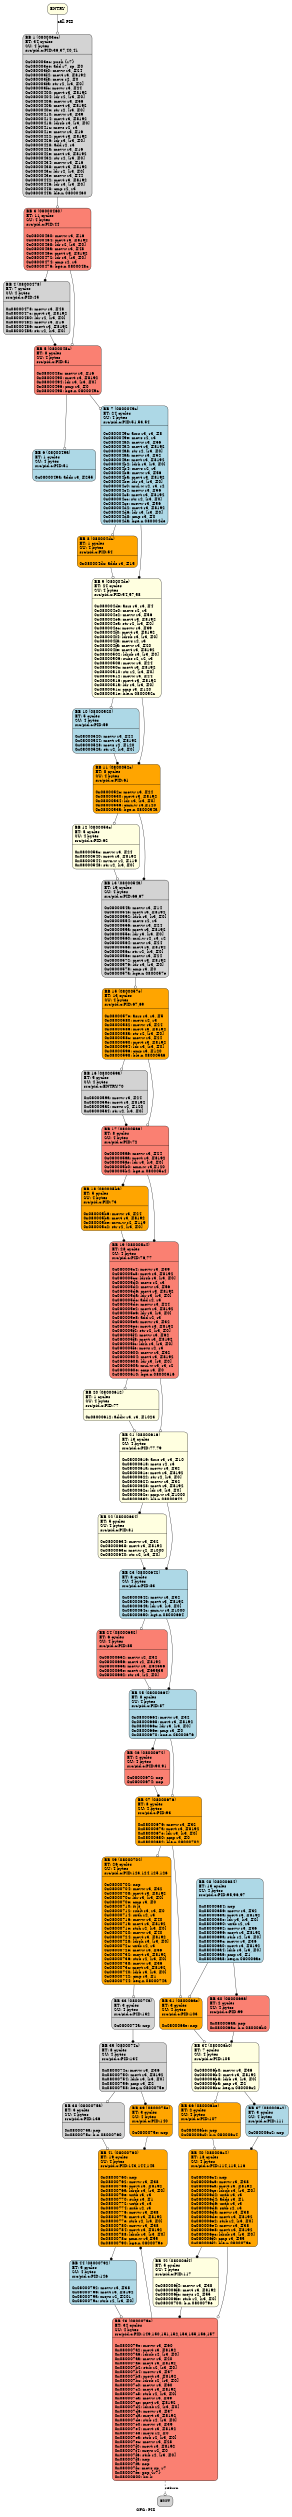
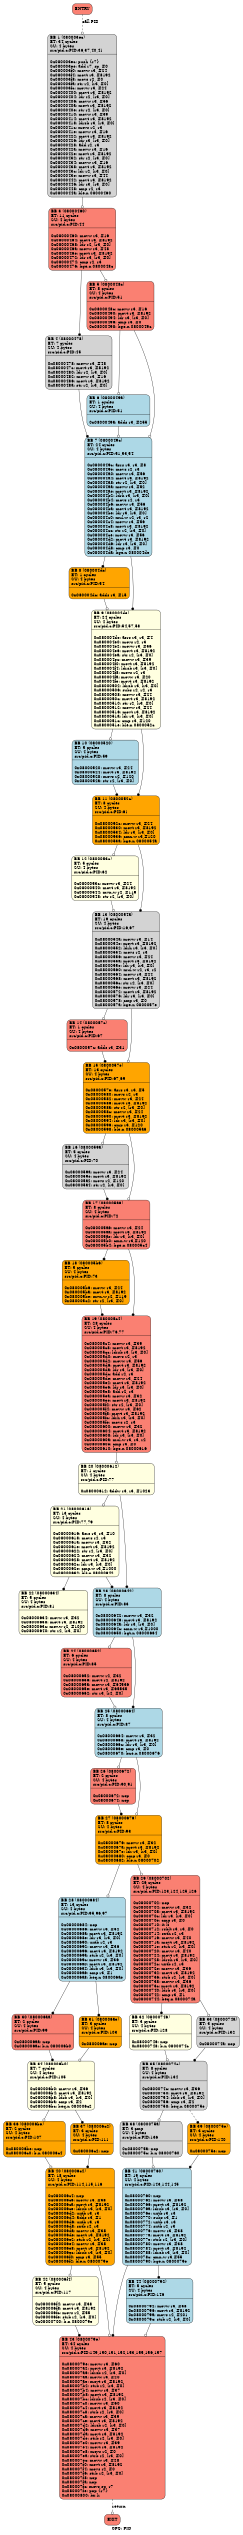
  digraph {
    bgcolor="#ffffff"
    fontname="DejaVu Serif"
    label="CFG: PID\l"
    node [bgcolor="#ffffff" fillcolor=salmon fontname="DejaVu Serif" shape=Mrecord style=filled]
    edge [arrowhead=odot fontname="DejaVu Serif"]
-   n1 [fillcolor=lightyellow height=0.51389 label="{ ENTRY}" width=0.94444]
+   n1 [height=0.51389 label="{ ENTRY}" width=0.94444]
    n2 [fillcolor=lightgrey height=7.75 label="{ BB 1 (080003ec)\lET: 34 cycles \lSU: 4 bytes \lsrc/pid.c:PID:36,37,40,41\l|\l0x080003ec:  push \{r7\}\l0x080003ee:  add r7, sp, #0\l0x080003f0:  movw r3, #24\l0x080003f4:  movt r3, #8192\l0x080003f8:  movs r2, #0\l0x080003fa:  str r2, [r3, #0]\l0x080003fc:  movw r3, #24\l0x08000400:  movt r3, #8192\l0x08000404:  ldr r2, [r3, #0]\l0x08000406:  movw r3, #56\l0x0800040a:  movt r3, #8192\l0x0800040e:  str r2, [r3, #0]\l0x08000410:  movw r3, #39\l0x08000414:  movt r3, #8192\l0x08000418:  ldrsb r3, [r3, #0]\l0x0800041c:  movs r2, r3\l0x0800041e:  movw r3, #16\l0x08000422:  movt r3, #8192\l0x08000426:  ldr r3, [r3, #0]\l0x08000428:  add r2, r3\l0x0800042a:  movw r3, #16\l0x0800042e:  movt r3, #8192\l0x08000432:  str r2, [r3, #0]\l0x08000434:  movw r3, #16\l0x08000438:  movt r3, #8192\l0x0800043c:  ldr r2, [r3, #0]\l0x0800043e:  movw r3, #44\l0x08000442:  movt r3, #8192\l0x08000446:  ldr r3, [r3, #0]\l0x08000448:  cmp r2, r3\l0x0800044a:  ble.n 08000460\l}" width=3.2917]
    n3 [height=2.9583 label="{ BB 3 (08000460)\lET: 11 cycles \lSU: 4 bytes \lsrc/pid.c:PID:44\l|\l0x08000460:  movw r3, #16\l0x08000464:  movt r3, #8192\l0x08000468:  ldr r2, [r3, #0]\l0x0800046a:  movw r3, #48\l0x0800046e:  movt r3, #8192\l0x08000472:  ldr r3, [r3, #0]\l0x08000474:  cmp r2, r3\l0x08000476:  bge.n 0800048c\l}" width=3.1944]
    n4 [fillcolor=lightgrey height=2.5417 label="{ BB 4 (08000478)\lET: 7 cycles \lSU: 4 bytes \lsrc/pid.c:PID:45\l|\l0x08000478:  movw r3, #48\l0x0800047c:  movt r3, #8192\l0x08000480:  ldr r2, [r3, #0]\l0x08000482:  movw r3, #16\l0x08000486:  movt r3, #8192\l0x0800048a:  str r2, [r3, #0]\l}" width=3.1667]
    n5 [height=2.3333 label="{ BB 5 (0800048c)\lET: 8 cycles \lSU: 4 bytes \lsrc/pid.c:PID:51\l|\l0x0800048c:  movw r3, #16\l0x08000490:  movt r3, #8192\l0x08000494:  ldr r3, [r3, #0]\l0x08000496:  cmp r3, #0\l0x08000498:  bge.n 0800049c\l}" width=3.1944]
    n6 [fillcolor=lightblue height=1.5 label="{ BB 6 (0800049a)\lET: 1 cycles\lSU: 4 bytes \lsrc/pid.c:PID:51\l|\l0x0800049a:  adds r3, #255\l}" width=3]
    n7 [fillcolor=lightblue height=5.6667 label="{ BB 7 (0800049c)\lET: 24 cycles \lSU: 4 bytes \lsrc/pid.c:PID:51,53,54\l|\l0x0800049c:  asrs r3, r3, #8\l0x0800049e:  movs r2, r3\l0x080004a0:  movw r3, #56\l0x080004a4:  movt r3, #8192\l0x080004a8:  str r2, [r3, #0]\l0x080004aa:  movw r3, #52\l0x080004ae:  movt r3, #8192\l0x080004b2:  ldrh r3, [r3, #0]\l0x080004b4:  movs r2, r3\l0x080004b6:  movw r3, #56\l0x080004ba:  movt r3, #8192\l0x080004be:  ldr r3, [r3, #0]\l0x080004c0:  mul.w r2, r3, r2\l0x080004c4:  movw r3, #56\l0x080004c8:  movt r3, #8192\l0x080004cc:  str r2, [r3, #0]\l0x080004ce:  movw r3, #56\l0x080004d2:  movt r3, #8192\l0x080004d6:  ldr r3, [r3, #0]\l0x080004d8:  cmp r3, #0\l0x080004da:  bge.n 080004de\l}" width=3.1944]
    n8 [fillcolor=orange height=1.5 label="{ BB 8 (080004dc)\lET: 1 cycles\lSU: 4 bytes \lsrc/pid.c:PID:54\l|\l0x080004dc:  adds r3, #15\l}" width=2.875]
    n9 [fillcolor=lightyellow height=5.6667 label="{ BB 9 (080004de)\lET: 24 cycles \lSU: 4 bytes \lsrc/pid.c:PID:54,57,58\l|\l0x080004de:  asrs r3, r3, #4\l0x080004e0:  movs r2, r3\l0x080004e2:  movw r3, #56\l0x080004e6:  movt r3, #8192\l0x080004ea:  str r2, [r3, #0]\l0x080004ec:  movw r3, #39\l0x080004f0:  movt r3, #8192\l0x080004f4:  ldrsb r3, [r3, #0]\l0x080004f8:  movs r2, r3\l0x080004fa:  movw r3, #20\l0x080004fe:  movt r3, #8192\l0x08000502:  ldrsb r3, [r3, #0]\l0x08000506:  subs r2, r2, r3\l0x08000508:  movw r3, #24\l0x0800050c:  movt r3, #8192\l0x08000510:  str r2, [r3, #0]\l0x08000512:  movw r3, #24\l0x08000516:  movt r3, #8192\l0x0800051a:  ldr r3, [r3, #0]\l0x0800051c:  cmp r3, #120\l0x0800051e:  ble.n 0800052c\l}" width=3.2917]
    n10 [fillcolor=lightblue height=2.125 label="{ BB 10 (08000520)\lET: 5 cycles \lSU: 4 bytes \lsrc/pid.c:PID:59\l|\l0x08000520:  movw r3, #24\l0x08000524:  movt r3, #8192\l0x08000528:  movs r2, #120\l0x0800052a:  str r2, [r3, #0]\l}" width=3.1667]
    n11 [fillcolor=orange height=2.3333 label="{ BB 11 (0800052c)\lET: 8 cycles \lSU: 4 bytes \lsrc/pid.c:PID:61\l|\l0x0800052c:  movw r3, #24\l0x08000530:  movt r3, #8192\l0x08000534:  ldr r3, [r3, #0]\l0x08000536:  cmn.w r3,#120\l0x0800053a:  bge.n 0800054a\l}" width=3.1944]
    n12 [fillcolor=lightyellow height=2.125 label="{ BB 12 (0800053c)\lET: 5 cycles \lSU: 4 bytes \lsrc/pid.c:PID:62\l|\l0x0800053c:  movw r3, #24\l0x08000540:  movt r3, #8192\l0x08000544:  mvn.w r2, #119\l0x08000548:  str r2, [r3, #0]\l}" width=3.1944]
-   n13 [fillcolor=lightgrey height=4.625 label="{ BB 13 (0800054a)\lET: 19 cycles \lSU: 4 bytes \lsrc/pid.c:PID:66,67\l|\l0x0800054a:  movw r3, #14\l0x0800054e:  movt r3, #8192\l0x08000552:  ldrh r3, [r3, #0]\l0x08000554:  movs r2, r3\l0x08000556:  movw r3, #24\l0x0800055a:  movt r3, #8192\l0x0800055e:  ldr r3, [r3, #0]\l0x08000560:  mul.w r2, r3, r2\l0x08000564:  movw r3, #24\l0x08000568:  movt r3, #8192\l0x0800056c:  str r2, [r3, #0]\l0x0800056e:  movw r3, #24\l0x08000572:  movt r3, #8192\l0x08000576:  ldr r3, [r3, #0]\l0x08000578:  cmp r3, #0\l0x0800057a:  bge.n 0800057e\l}" width=3.1944]
+   n13 [fillcolor=lightgrey height=4.625 label="{ BB 13 (0800054a)\lET: 19 cycles \lSU: 4 bytes \lsrc/pid.c:PID:16,67\l|\l0x0800054a:  movw r3, #14\l0x0800054e:  movt r3, #8192\l0x08000552:  ldrh r3, [r3, #0]\l0x08000554:  movs r2, r3\l0x08000556:  movw r3, #24\l0x0800055a:  movt r3, #8192\l0x0800055e:  ldr r3, [r3, #0]\l0x08000560:  mul.w r2, r3, r2\l0x08000564:  movw r3, #24\l0x08000568:  movt r3, #8192\l0x0800056c:  str r2, [r3, #0]\l0x0800056e:  movw r3, #24\l0x08000572:  movt r3, #8192\l0x08000576:  ldr r3, [r3, #0]\l0x08000578:  cmp r3, #0\l0x0800057a:  bge.n 0800057e\l}" width=3.1944]
+   n14 [height=1.5 label="{ BB 14 (0800057c)\lET: 1 cycles\lSU: 4 bytes \lsrc/pid.c:PID:67\l|\l0x0800057c:  adds r3, #31\l}" width=2.875]
    n15 [fillcolor=orange height=3.375 label="{ BB 15 (0800057e)\lET: 13 cycles \lSU: 4 bytes \lsrc/pid.c:PID:67,69\l|\l0x0800057e:  asrs r3, r3, #5\l0x08000580:  movs r2, r3\l0x08000582:  movw r3, #24\l0x08000586:  movt r3, #8192\l0x0800058a:  str r2, [r3, #0]\l0x0800058c:  movw r3, #24\l0x08000590:  movt r3, #8192\l0x08000594:  ldr r3, [r3, #0]\l0x08000596:  cmp r3, #120\l0x08000598:  ble.n 080005a6\l}" width=3.1667]
-   n16 [fillcolor=lightgrey height=2.125 label="{ BB 16 (0800059a)\lET: 5 cycles \lSU: 4 bytes \lsrc/pid.c:ENTRY:70\l|\l0x0800059a:  movw r3, #24\l0x0800059e:  movt r3, #8192\l0x080005a2:  movs r2, #120\l0x080005a4:  str r2, [r3, #0]\l}" width=3.1528]
+   n16 [fillcolor=lightgrey height=2.125 label="{ BB 16 (0800059a)\lET: 5 cycles \lSU: 4 bytes \lsrc/pid.c:PID:70\l|\l0x0800059a:  movw r3, #24\l0x0800059e:  movt r3, #8192\l0x080005a2:  movs r2, #120\l0x080005a4:  str r2, [r3, #0]\l}" width=3.1528]
    n17 [height=2.3333 label="{ BB 17 (080005a6)\lET: 8 cycles \lSU: 4 bytes \lsrc/pid.c:PID:72\l|\l0x080005a6:  movw r3, #24\l0x080005aa:  movt r3, #8192\l0x080005ae:  ldr r3, [r3, #0]\l0x080005b0:  cmn.w r3,#120\l0x080005b4:  bge.n 080005c4\l}" width=3.1944]
    n18 [fillcolor=orange height=2.125 label="{ BB 18 (080005b6)\lET: 5 cycles \lSU: 4 bytes \lsrc/pid.c:PID:73\l|\l0x080005b6:  movw r3, #24\l0x080005ba:  movt r3, #8192\l0x080005be:  mvn.w r2, #119\l0x080005c2:  str r2, [r3, #0]\l}" width=3.1944]
    n19 [height=6.5 label="{ BB 19 (080005c4)\lET: 28 cycles \lSU: 4 bytes \lsrc/pid.c:PID:76,77\l|\l0x080005c4:  movw r3, #39\l0x080005c8:  movt r3, #8192\l0x080005cc:  ldrsb r3, [r3, #0]\l0x080005d0:  movs r2, r3\l0x080005d2:  movw r3, #56\l0x080005d6:  movt r3, #8192\l0x080005da:  ldr r3, [r3, #0]\l0x080005dc:  add r2, r3\l0x080005de:  movw r3, #24\l0x080005e2:  movt r3, #8192\l0x080005e6:  ldr r3, [r3, #0]\l0x080005e8:  add r2, r3\l0x080005ea:  movw r3, #32\l0x080005ee:  movt r3, #8192\l0x080005f2:  str r2, [r3, #0]\l0x080005f4:  movw r3, #62\l0x080005f8:  movt r3, #8192\l0x080005fc:  ldrh r3, [r3, #0]\l0x080005fe:  movs r2, r3\l0x08000600:  movw r3, #32\l0x08000604:  movt r3, #8192\l0x08000608:  ldr r3, [r3, #0]\l0x0800060a:  mul.w r3, r3, r2\l0x0800060e:  cmp r3, #0\l0x08000610:  bge.n 08000616\l}" width=3.2778]
    n20 [fillcolor=lightyellow height=1.5 label="{ BB 20 (08000612)\lET: 1 cycles\lSU: 4 bytes \lsrc/pid.c:PID:77\l|\l0x08000612:  addw r3, r3, #1023 \l}" width=3.6111]
    n21 [fillcolor=lightyellow height=3.375 label="{ BB 21 (08000616)\lET: 13 cycles \lSU: 4 bytes \lsrc/pid.c:PID:77,79\l|\l0x08000616:  asrs r3, r3, #10\l0x08000618:  movs r2, r3\l0x0800061a:  movw r3, #32\l0x0800061e:  movt r3, #8192\l0x08000622:  str r2, [r3, #0]\l0x08000624:  movw r3, #32\l0x08000628:  movt r3, #8192\l0x0800062c:  ldr r3, [r3, #0]\l0x0800062e:  cmp.w r3,#1000\l0x08000632:  blt.n 08000642\l}" width=3.25]
    n22 [fillcolor=lightyellow height=2.125 label="{ BB 22 (08000634)\lET: 5 cycles \lSU: 4 bytes \lsrc/pid.c:PID:81\l|\l0x08000634:  movw r3, #32\l0x08000638:  movt r3, #8192\l0x0800063c:  mov.w r2, #1000\l0x08000640:  str r2, [r3, #0]\l}" width=3.2778]
    n23 [fillcolor=lightblue height=2.3333 label="{ BB 23 (08000642)\lET: 8 cycles \lSU: 4 bytes \lsrc/pid.c:PID:83\l|\l0x08000642:  movw r3, #32\l0x08000646:  movt r3, #8192\l0x0800064a:  ldr r3, [r3, #0]\l0x0800064c:  cmn.w r3,#1000\l0x08000650:  bgt.n 08000664\l}" width=3.25]
    n24 [height=2.3333 label="{ BB 24 (08000652)\lET: 6 cycles \lSU: 4 bytes \lsrc/pid.c:PID:85\l|\l0x08000652:  movw r2, #32\l0x08000656:  movt r2, #8192\l0x0800065a:  movw r3, #64536\l0x0800065e:  movt r3, #65535\l0x08000662:  str r3, [r2, #0]\l}" width=3.3611]
    n25 [fillcolor=lightblue height=2.3333 label="{ BB 25 (08000664)\lET: 8 cycles \lSU: 4 bytes \lsrc/pid.c:PID:87\l|\l0x08000664:  movw r3, #32\l0x08000668:  movt r3, #8192\l0x0800066c:  ldr r3, [r3, #0]\l0x0800066e:  cmp r3, #0\l0x08000670:  bne.n 08000676\l}" width=3.2083]
    n26 [height=1.7083 label="{ BB 26 (08000672)\lET: 2 cycles\lSU: 4 bytes \lsrc/pid.c:PID:90,91\l|\l0x08000672:  nop\l0x08000674:  nop\l}" width=2.1528]
    n27 [fillcolor=orange height=2.3333 label="{ BB 27 (08000676)\lET: 8 cycles \lSU: 4 bytes \lsrc/pid.c:PID:93\l|\l0x08000676:  movw r3, #32\l0x0800067a:  movt r3, #8192\l0x0800067e:  ldr r3, [r3, #0]\l0x08000680:  cmp r3, #0\l0x08000682:  ble.n 08000702\l}" width=3.1528]
    n28 [fillcolor=lightblue height=4 label="{ BB 28 (08000684)\lET: 13 cycles\lSU: 4 bytes \lsrc/pid.c:PID:95,96,97\l|\l0x08000684:  nop\l0x08000686:  movw r3, #32\l0x0800068a:  movt r3, #8192\l0x0800068e:  ldr r3, [r3, #0]\l0x08000690:  uxtb r2, r3\l0x08000692:  movw r3, #36\l0x08000696:  movt r3, #8192\l0x0800069a:  strb r2, [r3, #0]\l0x0800069c:  movw r3, #36\l0x080006a0:  movt r3, #8192\l0x080006a4:  ldrb r3, [r3, #0]\l0x080006a6:  cmp r3, #1\l0x080006a8:  beq.n 080006ae\l}" width=3.1806]
-   n29 [fillcolor=orange height=6.0833 label="{ BB 29 (08000702)\lET: 26 cycles \lSU: 4 bytes \lsrc/pid.c:PID:123,124,125,126\l|\l0x08000702:  nop\l0x08000704:  movw r3, #32\l0x08000708:  movt r3, #8192\l0x0800070c:  ldr r3, [r3, #0]\l0x0800070e:  cmp r3, #0\l0x08000710:  it lt\l0x08000712:  rsblt r3, r3, #0\l0x08000714:  sxth r2, r3\l0x08000716:  movw r3, #40\l0x0800071a:  movt r3, #8192\l0x0800071e:  strh r2, [r3, #0]\l0x08000720:  movw r3, #40\l0x08000724:  movt r3, #8192\l0x08000728:  ldrsh r3, [r3, #0]\l0x0800072c:  uxtb r2, r3\l0x0800072e:  movw r3, #36\l0x08000732:  movt r3, #8192\l0x08000736:  strb r2, [r3, #0]\l0x08000738:  movw r3, #36\l0x0800073c:  movt r3, #8192\l0x08000740:  ldrb r3, [r3, #0]\l0x08000742:  cmp r3, #1\l0x08000744:  beq.n 0800074a\l}" width=3.2917]
+   n29 [height=6.0833 label="{ BB 29 (08000702)\lET: 26 cycles \lSU: 4 bytes \lsrc/pid.c:PID:123,124,125,126\l|\l0x08000702:  nop\l0x08000704:  movw r3, #32\l0x08000708:  movt r3, #8192\l0x0800070c:  ldr r3, [r3, #0]\l0x0800070e:  cmp r3, #0\l0x08000710:  it lt\l0x08000712:  rsblt r3, r3, #0\l0x08000714:  sxth r2, r3\l0x08000716:  movw r3, #40\l0x0800071a:  movt r3, #8192\l0x0800071e:  strh r2, [r3, #0]\l0x08000720:  movw r3, #40\l0x08000724:  movt r3, #8192\l0x08000728:  ldrsh r3, [r3, #0]\l0x0800072c:  uxtb r2, r3\l0x0800072e:  movw r3, #36\l0x08000732:  movt r3, #8192\l0x08000736:  strb r2, [r3, #0]\l0x08000738:  movw r3, #36\l0x0800073c:  movt r3, #8192\l0x08000740:  ldrb r3, [r3, #0]\l0x08000742:  cmp r3, #1\l0x08000744:  beq.n 0800074a\l}" width=3.2917]
    n30 [height=1.7083 label="{ BB 30 (080006aa)\lET: 2 cycles\lSU: 4 bytes \lsrc/pid.c:PID:99\l|\l0x080006aa:  nop\l0x080006ac:  b.n 080006b0\l}" width=2.9444]
    n31 [fillcolor=orange height=1.5 label="{ BB 31 (080006ae)\lET: 3 cycles\lSU: 4 bytes \lsrc/pid.c:PID:103\l|\l0x080006ae:  nop\l}" width=2.0278]
+   n32 [fillcolor=lightyellow height=1.7083 label="{ BB 32 (08000746)\lET: 3 cycles \lSU: 4 bytes \lsrc/pid.c:PID:128\l|\l0x08000746:  nop\l0x08000748:  b.n 0800074c\l}" width=2.9583]
    n33 [fillcolor=lightgrey height=1.5 label="{ BB 33 (0800074a)\lET: 3 cycles\lSU: 4 bytes \lsrc/pid.c:PID:132\l|\l0x0800074a:  nop\l}" width=2.0278]
    n34 [fillcolor=lightyellow height=2.3333 label="{ BB 34 (080006b0)\lET: 7 cycles\lSU: 4 bytes \lsrc/pid.c:PID:105\l|\l0x080006b0:  movw r3, #36\l0x080006b4:  movt r3, #8192\l0x080006b8:  ldrb r3, [r3, #0]\l0x080006ba:  cmp r3, #2\l0x080006bc:  beq.n 080006c2\l}" width=3.1944]
    n35 [fillcolor=lightgrey height=2.3333 label="{ BB 35 (0800074c)\lET: 8 cycles \lSU: 4 bytes \lsrc/pid.c:PID:134\l|\l0x0800074c:  movw r3, #36\l0x08000750:  movt r3, #8192\l0x08000754:  ldrb r3, [r3, #0]\l0x08000756:  cmp r3, #2\l0x08000758:  beq.n 0800075e\l}" width=3.1944]
    n36 [fillcolor=orange height=1.7083 label="{ BB 36 (080006be)\lET: 2 cycles\lSU: 4 bytes \lsrc/pid.c:PID:107\l|\l0x080006be:  nop\l0x080006c0:  b.n 080006c4\l}" width=2.9444]
-   n37 [fillcolor=lightblue height=1.5 label="{ BB 37 (080006c2)\lET: 3 cycles\lSU: 4 bytes \lsrc/pid.c:PID:111\l|\l0x080006c2:  nop\l}" width=2.0278]
-   n38 [fillcolor=lightgrey height=1.7083 label="{ BB 38 (0800075a)\lET: 3 cycles \lSU: 4 bytes \lsrc/pid.c:PID:136\l|\l0x0800075a:  nop\l0x0800075c:  b.n 08000760\l}" width=2.9583]
+   n37 [fillcolor=orange height=1.5 label="{ BB 37 (080006c2)\lET: 3 cycles\lSU: 4 bytes \lsrc/pid.c:PID:111\l|\l0x080006c2:  nop\l}" width=2.0278]
+   n38 [fillcolor=lightgrey height=1.7083 label="{ BB 38 (0800075a)\lET: 3 cmp \lSU: 4 bytes \lsrc/pid.c:PID:136\l|\l0x0800075a:  nop\l0x0800075c:  b.n 08000760\l}" width=2.9583]
    n39 [fillcolor=orange height=1.5 label="{ BB 39 (0800075e)\lET: 3 cycles\lSU: 4 bytes \lsrc/pid.c:PID:140\l|\l0x0800075e:  nop\l}" width=2.0278]
    n40 [fillcolor=orange height=4.625 label="{ BB 40 (080006c4)\lET: 18 cycles\lSU: 4 bytes \lsrc/pid.c:PID:114,115,116\l|\l0x080006c4:  nop\l0x080006c6:  movw r3, #38\l0x080006ca:  movt r3, #8192\l0x080006ce:  ldrsb r3, [r3, #0]\l0x080006d2:  uxtb r3, r3\l0x080006d4:  adds r3, #1\l0x080006d6:  uxtb r3, r3\l0x080006d8:  sxtb r2, r3\l0x080006da:  movw r3, #38\l0x080006de:  movt r3, #8192\l0x080006e2:  strb r2, [r3, #0]\l0x080006e4:  movw r3, #38\l0x080006e8:  movt r3, #8192\l0x080006ec:  ldrsb r3, [r3, #0]\l0x080006f0:  cmp r3, #55\l0x080006f2:  ble.n 0800079e\l}" width=3.2778]
-   n41 [fillcolor=orange height=4.625 label="{ BB 41 (08000760)\lET: 19 cycles \lSU: 4 bytes \lsrc/pid.c:PID:143,144,145\l|\l0x08000760:  nop\l0x08000762:  movw r3, #38\l0x08000766:  movt r3, #8192\l0x0800076a:  ldrsb r3, [r3, #0]\l0x0800076e:  uxtb r3, r3\l0x08000770:  subs r3, #1\l0x08000772:  uxtb r3, r3\l0x08000774:  sxtb r2, r3\l0x08000776:  movw r3, #38\l0x0800077a:  movt r3, #8192\l0x0800077e:  strb r2, [r3, #0]\l0x08000780:  movw r3, #38\l0x08000784:  movt r3, #8192\l0x08000788:  ldrsb r3, [r3, #0]\l0x0800078c:  cmn.w r3,#55\l0x08000790:  bge.n 0800079e\l}" width=3.2917]
+   n41 [fillcolor=lightblue height=4.625 label="{ BB 41 (08000760)\lET: 19 cycles \lSU: 4 bytes \lsrc/pid.c:PID:143,144,145\l|\l0x08000760:  nop\l0x08000762:  movw r3, #38\l0x08000766:  movt r3, #8192\l0x0800076a:  ldrsb r3, [r3, #0]\l0x0800076e:  uxtb r3, r3\l0x08000770:  subs r3, #1\l0x08000772:  uxtb r3, r3\l0x08000774:  sxtb r2, r3\l0x08000776:  movw r3, #38\l0x0800077a:  movt r3, #8192\l0x0800077e:  strb r2, [r3, #0]\l0x08000780:  movw r3, #38\l0x08000784:  movt r3, #8192\l0x08000788:  ldrsb r3, [r3, #0]\l0x0800078c:  cmn.w r3,#55\l0x08000790:  bge.n 0800079e\l}" width=3.2917]
    n42 [fillcolor=lightyellow height=2.3333 label="{ BB 42 (080006f4)\lET: 5 cycles\lSU: 4 bytes \lsrc/pid.c:PID:117\l|\l0x080006f4:  movw r3, #38\l0x080006f8:  movt r3, #8192\l0x080006fc:  movs r2, #55\l0x080006fe:  strb r2, [r3, #0]\l0x08000700:  b.n 0800079e\l}" width=3.125]
    n43 [height=7.75 label="{ BB 43 (0800079e)\lET: 34 cycles \lSU: 4 bytes \lsrc/pid.c:PID:149,150,151,152,153,155,156,157\l|\l0x0800079e:  movw r3, #60\l0x080007a2:  movt r3, #8192\l0x080007a6:  ldrsb r2, [r3, #0]\l0x080007aa:  movw r3, #20\l0x080007ae:  movt r3, #8192\l0x080007b2:  strb r2, [r3, #0]\l0x080007b4:  movw r3, #37\l0x080007b8:  movt r3, #8192\l0x080007bc:  ldrsb r2, [r3, #0]\l0x080007c0:  movw r3, #60\l0x080007c4:  movt r3, #8192\l0x080007c8:  strb r2, [r3, #0]\l0x080007ca:  movw r3, #39\l0x080007ce:  movt r3, #8192\l0x080007d2:  ldrsb r2, [r3, #0]\l0x080007d6:  movw r3, #37\l0x080007da:  movt r3, #8192\l0x080007de:  strb r2, [r3, #0]\l0x080007e0:  movw r3, #39\l0x080007e4:  movt r3, #8192\l0x080007e8:  movs r2, #0\l0x080007ea:  strb r2, [r3, #0]\l0x080007ec:  movw r3, #28\l0x080007f0:  movt r3, #8192\l0x080007f4:  movs r2, #0\l0x080007f6:  strb r2, [r3, #0]\l0x080007f8:  nop\l0x080007fa:  nop\l0x080007fc:  movs sp, r7\l0x080007fe:  pop \{r7\}\l0x08000800:  bx lr\l}" width=5.0278]
    n44 [fillcolor=lightblue height=2.125 label="{ BB 44 (08000792)\lET: 5 cycles \lSU: 4 bytes \lsrc/pid.c:PID:146\l|\l0x08000792:  movw r3, #38\l0x08000796:  movt r3, #8192\l0x0800079a:  movs r2, #201\l0x0800079c:  strb r2, [r3, #0]\l}" width=3.1806]
-   n45 [fillcolor=lightgrey height=0.51389 label="{ EXIT}" width=0.75]
-   n1 -> n2 [label="call PID\l\l" style=solid]
+   n45 [height=0.51389 label="{ EXIT}" width=0.75]
+   n1 -> n2 [label="call PID\l\l" style=dashed]
    n2 -> n3
    n3 -> n4 [arrowhead=dot]
    n3 -> n5
-   n4 -> n5 [arrowhead=dot]
+   n4 -> n7 [arrowhead=dot]
    n5 -> n6
    n5 -> n7
-   n7 -> n8
+   n6 -> n7
+   n7 -> n8 [arrowhead=dot]
    n7 -> n9 [arrowhead=dot]
    n8 -> n9
    n9 -> n10
    n9 -> n11 [arrowhead=dot]
    n10 -> n11 [arrowhead=dot]
    n11 -> n12
    n11 -> n13 [arrowhead=dot]
    n12 -> n13
+   n13 -> n14
    n13 -> n15
+   n14 -> n15 [arrowhead=dot]
    n15 -> n16
    n15 -> n17
    n16 -> n17 [arrowhead=dot]
    n17 -> n18 [arrowhead=dot]
    n17 -> n19 [arrowhead=dot]
    n18 -> n19 [arrowhead=dot]
    n19 -> n20
-   n19 -> n21
    n20 -> n21
    n21 -> n22 [arrowhead=dot]
    n21 -> n23 [arrowhead=dot]
-   n22 -> n23 [arrowhead=dot]
+   n20 -> n23 [arrowhead=dot]
    n23 -> n24
    n23 -> n25 [arrowhead=dot]
    n24 -> n25
-   n25 -> n26 [arrowhead=dot]
+   n25 -> n26
    n25 -> n27
    n26 -> n27 [arrowhead=dot]
-   n27 -> n31
+   n27 -> n28
    n27 -> n29
    n28 -> n30 [arrowhead=dot]
-   n28 -> n31
+   n28 -> n31 [arrowhead=dot]
+   n29 -> n32 [arrowhead=dot]
    n29 -> n33
    n30 -> n34 [arrowhead=dot]
    n31 -> n34
+   n32 -> n35
    n33 -> n35 [arrowhead=dot]
    n34 -> n36
    n34 -> n37 [arrowhead=dot]
    n35 -> n38
-   n35 -> n39 [arrowhead=dot]
+   n35 -> n39 [arrowhead=dot style=dashed]
    n36 -> n40
    n37 -> n40 [arrowhead=dot]
    n38 -> n41
    n39 -> n41 [arrowhead=dot]
-   n40 -> n42 [arrowhead=dot]
+   n40 -> n42
    n40 -> n43
-   n43 -> n41 [arrowhead=dot]
+   n41 -> n43 [arrowhead=dot]
    n41 -> n44 [arrowhead=dot]
    n42 -> n43 [arrowhead=dot]
    n43 -> n45 [label="return\l" style=dashed]
    n44 -> n43
  }
